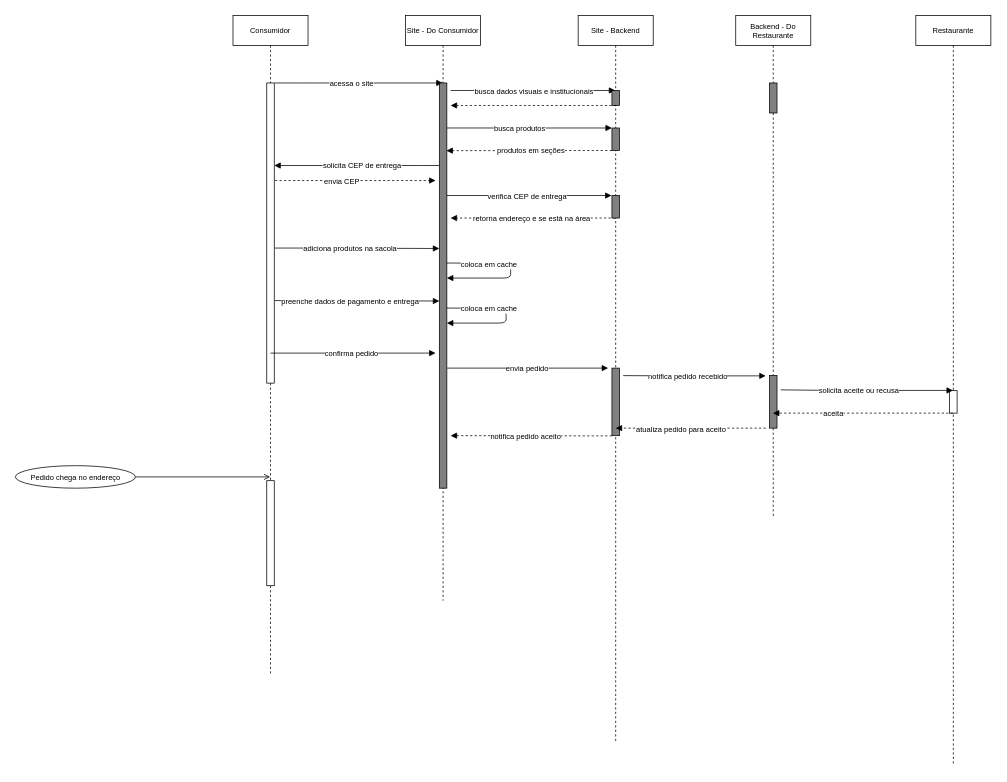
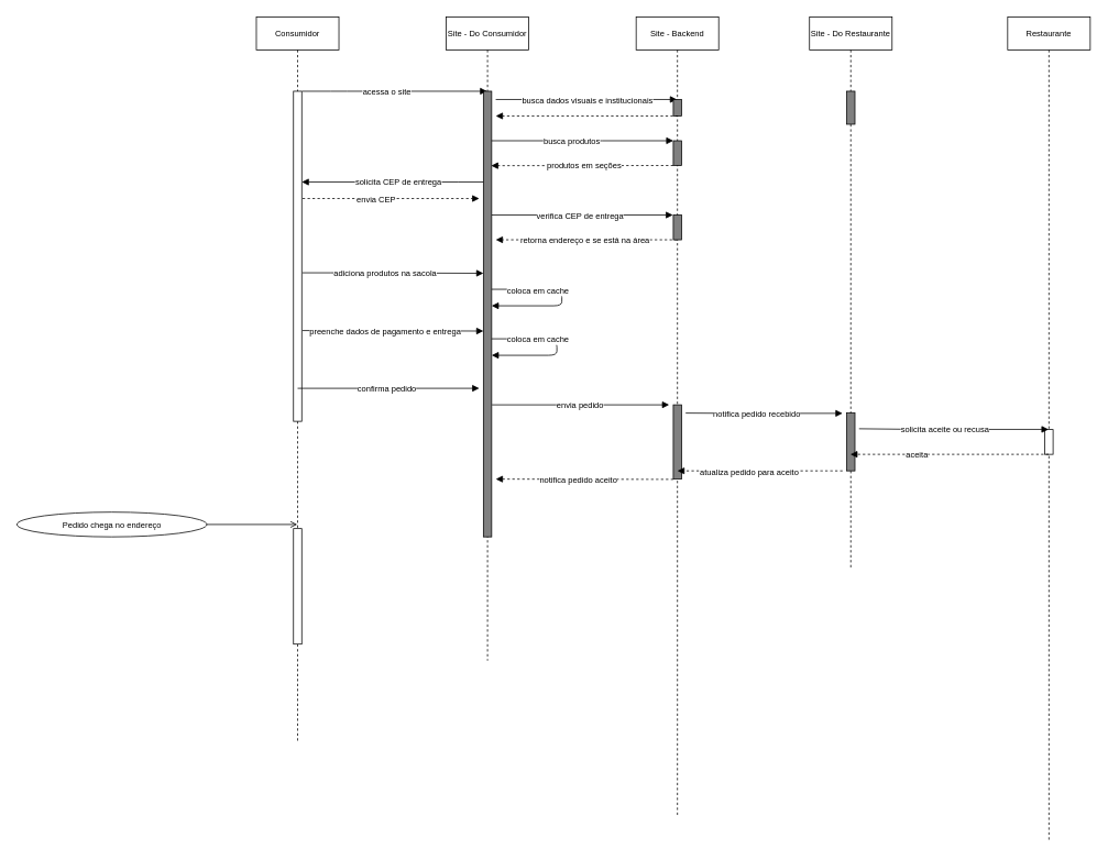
  <mxCell id="0" />
  <mxCell id="1" parent="0" />
  <mxCell id="2" value="" style="html=1;verticalAlign=bottom;labelBackgroundColor=none;endArrow=block;endFill=1;dashed=1;fontSize=10;" parent="1" source="30" edge="1"><mxGeometry width="160" relative="1" as="geometry"><mxPoint x="630" y="290" as="sourcePoint" /><mxPoint x="600" y="290" as="targetPoint" /><Array as="points"><mxPoint x="720" y="290" /></Array></mxGeometry></mxCell>
  <mxCell id="3" value="retorna endereço e se está na área" style="edgeLabel;html=1;align=center;verticalAlign=middle;resizable=0;points=[];fontSize=10;" parent="2" vertex="1" connectable="0"><mxGeometry x="0.017" y="-1" relative="1" as="geometry"><mxPoint as="offset" /></mxGeometry></mxCell>
  <mxCell id="4" value="" style="html=1;verticalAlign=bottom;labelBackgroundColor=none;endArrow=block;endFill=1;fontSize=10;" parent="1" edge="1"><mxGeometry width="160" relative="1" as="geometry"><mxPoint x="589.929" y="170" as="sourcePoint" /><mxPoint x="815" y="170" as="targetPoint" /><Array as="points"><mxPoint x="719.39" y="170" /></Array></mxGeometry></mxCell>
  <mxCell id="5" value="busca produtos" style="edgeLabel;html=1;align=center;verticalAlign=middle;resizable=0;points=[];fontSize=10;" parent="4" vertex="1" connectable="0"><mxGeometry x="-0.091" relative="1" as="geometry"><mxPoint as="offset" /></mxGeometry></mxCell>
  <mxCell id="6" value="Restaurante" style="shape=umlLifeline;perimeter=lifelinePerimeter;whiteSpace=wrap;html=1;container=1;collapsible=0;recursiveResize=0;outlineConnect=0;fontSize=10;" parent="1" vertex="1"><mxGeometry x="1220" y="20" width="100" height="1000" as="geometry" /></mxCell>
  <mxCell id="7" value="" style="html=1;points=[];perimeter=orthogonalPerimeter;fillColor=#FFFFFF;fontSize=10;" parent="6" vertex="1"><mxGeometry x="45" y="500" width="10" height="30" as="geometry" /></mxCell>
  <mxCell id="8" value="Consumidor" style="shape=umlLifeline;perimeter=lifelinePerimeter;whiteSpace=wrap;html=1;container=1;collapsible=0;recursiveResize=0;outlineConnect=0;fontSize=10;" parent="1" vertex="1"><mxGeometry x="310" y="20" width="100" height="880" as="geometry" /></mxCell>
  <mxCell id="9" value="" style="html=1;verticalAlign=bottom;labelBackgroundColor=none;endArrow=block;endFill=1;fontSize=10;dashed=1;" parent="8" edge="1"><mxGeometry width="160" relative="1" as="geometry"><mxPoint x="50" y="220" as="sourcePoint" /><mxPoint x="270" y="220" as="targetPoint" /></mxGeometry></mxCell>
  <mxCell id="10" value="envia CEP" style="edgeLabel;html=1;align=center;verticalAlign=middle;resizable=0;points=[];fontSize=10;" parent="9" vertex="1" connectable="0"><mxGeometry x="0.195" y="1" relative="1" as="geometry"><mxPoint x="-37" y="1" as="offset" /></mxGeometry></mxCell>
  <mxCell id="11" value="" style="html=1;points=[];perimeter=orthogonalPerimeter;fontSize=10;" parent="8" vertex="1"><mxGeometry x="45" y="90" width="10" height="400" as="geometry" /></mxCell>
  <mxCell id="12" value="" style="html=1;points=[];perimeter=orthogonalPerimeter;fontSize=10;" parent="8" vertex="1"><mxGeometry x="45" y="620" width="10" height="140" as="geometry" /></mxCell>
  <mxCell id="13" value="" style="html=1;verticalAlign=bottom;labelBackgroundColor=none;endArrow=block;endFill=1;fontSize=10;exitX=1.061;exitY=0;exitDx=0;exitDy=0;exitPerimeter=0;" parent="1" source="11" target="15" edge="1"><mxGeometry width="160" relative="1" as="geometry"><mxPoint x="360" y="110" as="sourcePoint" /><mxPoint x="520" y="170" as="targetPoint" /><Array as="points"><mxPoint x="410" y="110" /></Array></mxGeometry></mxCell>
  <mxCell id="14" value="acessa o site" style="edgeLabel;html=1;align=center;verticalAlign=middle;resizable=0;points=[];fontSize=10;" parent="13" vertex="1" connectable="0"><mxGeometry x="-0.091" relative="1" as="geometry"><mxPoint as="offset" /></mxGeometry></mxCell>
  <mxCell id="15" value="Site - Do Consumidor" style="shape=umlLifeline;perimeter=lifelinePerimeter;whiteSpace=wrap;html=1;container=1;collapsible=0;recursiveResize=0;outlineConnect=0;fontSize=10;" parent="1" vertex="1"><mxGeometry x="540" y="20" width="100" height="780" as="geometry" /></mxCell>
  <mxCell id="16" style="edgeStyle=none;html=1;fontSize=10;" parent="15" source="25" target="15" edge="1"><mxGeometry relative="1" as="geometry" /></mxCell>
  <mxCell id="17" value="" style="html=1;verticalAlign=bottom;labelBackgroundColor=none;endArrow=block;endFill=1;fontSize=10;" parent="15" target="30" edge="1"><mxGeometry width="160" relative="1" as="geometry"><mxPoint x="60" y="100" as="sourcePoint" /><mxPoint x="220" y="100" as="targetPoint" /></mxGeometry></mxCell>
  <mxCell id="18" value="busca dados visuais e institucionais" style="edgeLabel;html=1;align=center;verticalAlign=middle;resizable=0;points=[];fontSize=10;" parent="17" vertex="1" connectable="0"><mxGeometry x="-0.642" relative="1" as="geometry"><mxPoint x="71" as="offset" /></mxGeometry></mxCell>
  <mxCell id="19" value="" style="html=1;verticalAlign=bottom;labelBackgroundColor=none;endArrow=block;endFill=1;fontSize=10;" parent="15" edge="1"><mxGeometry width="160" relative="1" as="geometry"><mxPoint x="45" y="200" as="sourcePoint" /><mxPoint x="-174.976" y="200" as="targetPoint" /><Array as="points"><mxPoint x="5" y="200" /></Array></mxGeometry></mxCell>
  <mxCell id="20" value="solicita CEP de entrega" style="edgeLabel;html=1;align=center;verticalAlign=middle;resizable=0;points=[];fontSize=10;" parent="19" vertex="1" connectable="0"><mxGeometry x="-0.05" y="-1" relative="1" as="geometry"><mxPoint as="offset" /></mxGeometry></mxCell>
  <mxCell id="21" value="" style="html=1;verticalAlign=bottom;labelBackgroundColor=none;endArrow=block;endFill=1;fontSize=10;" parent="15" edge="1"><mxGeometry width="160" relative="1" as="geometry"><mxPoint x="55" y="240" as="sourcePoint" /><mxPoint x="274.5" y="240" as="targetPoint" /></mxGeometry></mxCell>
  <mxCell id="22" value="verifica CEP de entrega" style="edgeLabel;html=1;align=center;verticalAlign=middle;resizable=0;points=[];fontSize=10;" parent="21" vertex="1" connectable="0"><mxGeometry x="-0.132" y="-1" relative="1" as="geometry"><mxPoint x="11" y="-1" as="offset" /></mxGeometry></mxCell>
  <mxCell id="23" value="" style="html=1;verticalAlign=bottom;labelBackgroundColor=none;endArrow=block;endFill=1;fontSize=10;exitX=1.061;exitY=0;exitDx=0;exitDy=0;exitPerimeter=0;edgeStyle=orthogonalEdgeStyle;" parent="15" edge="1"><mxGeometry width="160" relative="1" as="geometry"><mxPoint x="55" y="330" as="sourcePoint" /><mxPoint x="55" y="350" as="targetPoint" /><Array as="points"><mxPoint x="140" y="330" /><mxPoint x="140" y="350" /></Array></mxGeometry></mxCell>
  <mxCell id="24" value="coloca em cache" style="edgeLabel;html=1;align=center;verticalAlign=middle;resizable=0;points=[];fontSize=10;" parent="23" vertex="1" connectable="0"><mxGeometry x="-0.091" relative="1" as="geometry"><mxPoint x="-30" as="offset" /></mxGeometry></mxCell>
  <mxCell id="25" value="" style="html=1;points=[];perimeter=orthogonalPerimeter;fillColor=#808080;fontSize=10;" parent="15" vertex="1"><mxGeometry x="45" y="90" width="10" height="540" as="geometry" /></mxCell>
  <mxCell id="26" value="" style="html=1;verticalAlign=bottom;labelBackgroundColor=none;endArrow=block;endFill=1;fontSize=10;entryX=-0.024;entryY=0.015;entryDx=0;entryDy=0;entryPerimeter=0;exitX=1.061;exitY=0;exitDx=0;exitDy=0;exitPerimeter=0;" parent="15" edge="1"><mxGeometry width="160" relative="1" as="geometry"><mxPoint x="-174.15" y="380.0" as="sourcePoint" /><mxPoint x="45.0" y="380.6" as="targetPoint" /><Array as="points"><mxPoint x="-129.76" y="380.0" /></Array></mxGeometry></mxCell>
  <mxCell id="27" value="preenche dados de pagamento e entrega" style="edgeLabel;html=1;align=center;verticalAlign=middle;resizable=0;points=[];fontSize=10;" parent="26" vertex="1" connectable="0"><mxGeometry x="-0.091" relative="1" as="geometry"><mxPoint as="offset" /></mxGeometry></mxCell>
  <mxCell id="28" value="" style="html=1;verticalAlign=bottom;labelBackgroundColor=none;endArrow=block;endFill=1;fontSize=10;edgeStyle=orthogonalEdgeStyle;" parent="15" edge="1"><mxGeometry width="160" relative="1" as="geometry"><mxPoint x="55" y="390" as="sourcePoint" /><mxPoint x="55" y="410" as="targetPoint" /><Array as="points"><mxPoint x="134" y="390" /><mxPoint x="134" y="410" /><mxPoint x="55" y="410" /></Array></mxGeometry></mxCell>
  <mxCell id="29" value="coloca em cache" style="edgeLabel;html=1;align=center;verticalAlign=middle;resizable=0;points=[];fontSize=10;" parent="28" vertex="1" connectable="0"><mxGeometry x="-0.091" relative="1" as="geometry"><mxPoint x="-24" y="-2" as="offset" /></mxGeometry></mxCell>
  <mxCell id="30" value="Site - Backend" style="shape=umlLifeline;perimeter=lifelinePerimeter;whiteSpace=wrap;html=1;container=1;collapsible=0;recursiveResize=0;outlineConnect=0;fontSize=10;" parent="1" vertex="1"><mxGeometry x="770" y="20" width="100" height="970" as="geometry" /></mxCell>
  <mxCell id="31" value="" style="html=1;points=[];perimeter=orthogonalPerimeter;fillColor=#808080;fontSize=10;" parent="30" vertex="1"><mxGeometry x="45" y="150" width="10" height="30" as="geometry" /></mxCell>
  <mxCell id="32" value="" style="html=1;points=[];perimeter=orthogonalPerimeter;fillColor=#808080;fontSize=10;" parent="30" vertex="1"><mxGeometry x="45" y="240" width="10" height="30" as="geometry" /></mxCell>
  <mxCell id="33" value="" style="html=1;points=[];perimeter=orthogonalPerimeter;fillColor=#808080;fontSize=10;" parent="30" vertex="1"><mxGeometry x="45" y="100" width="10" height="20" as="geometry" /></mxCell>
  <mxCell id="34" value="" style="html=1;verticalAlign=bottom;labelBackgroundColor=none;endArrow=block;endFill=1;dashed=1;exitX=0.06;exitY=0.99;exitDx=0;exitDy=0;exitPerimeter=0;" parent="30" edge="1"><mxGeometry width="160" relative="1" as="geometry"><mxPoint x="45" y="180.0" as="sourcePoint" /><mxPoint x="-175.6" y="180.2" as="targetPoint" /></mxGeometry></mxCell>
  <mxCell id="35" value="produtos em seções" style="edgeLabel;html=1;align=center;verticalAlign=middle;resizable=0;points=[];fontSize=10;" parent="34" vertex="1" connectable="0"><mxGeometry x="-0.152" y="-1" relative="1" as="geometry"><mxPoint x="-14" as="offset" /></mxGeometry></mxCell>
  <mxCell id="36" value="" style="html=1;verticalAlign=bottom;labelBackgroundColor=none;endArrow=block;endFill=1;fontSize=10;" parent="30" edge="1"><mxGeometry width="160" relative="1" as="geometry"><mxPoint x="-174.571" y="470" as="sourcePoint" /><mxPoint x="40" y="470" as="targetPoint" /><Array as="points"><mxPoint x="-84.5" y="470" /></Array></mxGeometry></mxCell>
  <mxCell id="37" value="envia pedido" style="edgeLabel;html=1;align=center;verticalAlign=middle;resizable=0;points=[];fontSize=10;" parent="36" vertex="1" connectable="0"><mxGeometry x="-0.453" y="-2" relative="1" as="geometry"><mxPoint x="47" y="-2" as="offset" /></mxGeometry></mxCell>
  <mxCell id="38" value="" style="html=1;points=[];perimeter=orthogonalPerimeter;fillColor=#808080;fontSize=10;" parent="30" vertex="1"><mxGeometry x="45" y="470" width="10" height="90" as="geometry" /></mxCell>
  <mxCell id="39" value="" style="html=1;verticalAlign=bottom;labelBackgroundColor=none;endArrow=block;endFill=1;dashed=1;fontSize=10;" parent="30" edge="1"><mxGeometry width="160" relative="1" as="geometry"><mxPoint x="250" y="550" as="sourcePoint" /><mxPoint x="50" y="550" as="targetPoint" /><Array as="points"><mxPoint x="230.33" y="550" /></Array></mxGeometry></mxCell>
  <mxCell id="40" value="atualiza pedido para aceito" style="edgeLabel;html=1;align=center;verticalAlign=middle;resizable=0;points=[];fontSize=10;" parent="39" vertex="1" connectable="0"><mxGeometry x="0.336" y="-1" relative="1" as="geometry"><mxPoint x="20" y="1" as="offset" /></mxGeometry></mxCell>
- <mxCell id="41" value="Backend - Do Restaurante" style="shape=umlLifeline;perimeter=lifelinePerimeter;whiteSpace=wrap;html=1;container=1;collapsible=0;recursiveResize=0;outlineConnect=0;fontSize=10;" parent="1" vertex="1"><mxGeometry x="980" y="20" width="100" height="670" as="geometry" /></mxCell>
+ <mxCell id="41" value="Site - Do Restaurante" style="shape=umlLifeline;perimeter=lifelinePerimeter;whiteSpace=wrap;html=1;container=1;collapsible=0;recursiveResize=0;outlineConnect=0;fontSize=10;" parent="1" vertex="1"><mxGeometry x="980" y="20" width="100" height="670" as="geometry" /></mxCell>
  <mxCell id="42" value="" style="html=1;points=[];perimeter=orthogonalPerimeter;fillColor=#808080;fontSize=10;" parent="41" vertex="1"><mxGeometry x="45" y="90" width="10" height="40" as="geometry" /></mxCell>
  <mxCell id="43" value="" style="html=1;points=[];perimeter=orthogonalPerimeter;fillColor=#808080;fontSize=10;" parent="41" vertex="1"><mxGeometry x="45" y="480" width="10" height="70" as="geometry" /></mxCell>
  <mxCell id="44" value="" style="html=1;verticalAlign=bottom;labelBackgroundColor=none;endArrow=block;endFill=1;dashed=1;exitX=0.06;exitY=0.99;exitDx=0;exitDy=0;exitPerimeter=0;" parent="1" edge="1"><mxGeometry width="160" relative="1" as="geometry"><mxPoint x="820.6" y="140" as="sourcePoint" /><mxPoint x="600" y="140" as="targetPoint" /></mxGeometry></mxCell>
  <mxCell id="45" value="" style="html=1;verticalAlign=bottom;labelBackgroundColor=none;endArrow=block;endFill=1;fontSize=10;entryX=-0.024;entryY=0.015;entryDx=0;entryDy=0;entryPerimeter=0;exitX=1.061;exitY=0;exitDx=0;exitDy=0;exitPerimeter=0;" parent="1" edge="1"><mxGeometry width="160" relative="1" as="geometry"><mxPoint x="365.85" y="330" as="sourcePoint" /><mxPoint x="585" y="330.6" as="targetPoint" /><Array as="points"><mxPoint x="410.24" y="330" /></Array></mxGeometry></mxCell>
  <mxCell id="46" value="adiciona produtos na sacola" style="edgeLabel;html=1;align=center;verticalAlign=middle;resizable=0;points=[];fontSize=10;" parent="45" vertex="1" connectable="0"><mxGeometry x="-0.091" relative="1" as="geometry"><mxPoint as="offset" /></mxGeometry></mxCell>
  <mxCell id="47" value="" style="html=1;verticalAlign=bottom;labelBackgroundColor=none;endArrow=block;endFill=1;fontSize=10;" parent="1" edge="1"><mxGeometry width="160" relative="1" as="geometry"><mxPoint x="360" y="470" as="sourcePoint" /><mxPoint x="580" y="470" as="targetPoint" /><Array as="points"><mxPoint x="450" y="470" /></Array></mxGeometry></mxCell>
  <mxCell id="48" value="confirma pedido" style="edgeLabel;html=1;align=center;verticalAlign=middle;resizable=0;points=[];fontSize=10;" parent="47" vertex="1" connectable="0"><mxGeometry x="-0.453" y="-2" relative="1" as="geometry"><mxPoint x="47" y="-2" as="offset" /></mxGeometry></mxCell>
  <mxCell id="49" value="" style="html=1;verticalAlign=bottom;labelBackgroundColor=none;endArrow=block;endFill=1;fontSize=10;" parent="1" edge="1"><mxGeometry width="160" relative="1" as="geometry"><mxPoint x="830" y="500" as="sourcePoint" /><mxPoint x="1020" y="500.34" as="targetPoint" /><Array as="points"><mxPoint x="900" y="500.34" /></Array></mxGeometry></mxCell>
  <mxCell id="50" value="notifica pedido recebido" style="edgeLabel;html=1;align=center;verticalAlign=middle;resizable=0;points=[];fontSize=10;" parent="49" vertex="1" connectable="0"><mxGeometry x="-0.092" relative="1" as="geometry"><mxPoint as="offset" /></mxGeometry></mxCell>
  <mxCell id="51" value="" style="html=1;verticalAlign=bottom;labelBackgroundColor=none;endArrow=block;endFill=1;fontSize=10;" parent="1" target="6" edge="1"><mxGeometry width="160" relative="1" as="geometry"><mxPoint x="1040" y="519" as="sourcePoint" /><mxPoint x="1230" y="519.77" as="targetPoint" /><Array as="points"><mxPoint x="1110" y="519.77" /></Array></mxGeometry></mxCell>
  <mxCell id="52" value="solicita aceite ou recusa" style="edgeLabel;html=1;align=center;verticalAlign=middle;resizable=0;points=[];fontSize=10;" parent="51" vertex="1" connectable="0"><mxGeometry x="-0.092" relative="1" as="geometry"><mxPoint as="offset" /></mxGeometry></mxCell>
  <mxCell id="53" value="" style="html=1;verticalAlign=bottom;labelBackgroundColor=none;endArrow=block;endFill=1;dashed=1;fontSize=10;" parent="1" source="6" target="41" edge="1"><mxGeometry width="160" relative="1" as="geometry"><mxPoint x="1210" y="550" as="sourcePoint" /><mxPoint x="1090" y="550" as="targetPoint" /><Array as="points"><mxPoint x="1240" y="550" /></Array></mxGeometry></mxCell>
  <mxCell id="54" value="aceita" style="edgeLabel;html=1;align=center;verticalAlign=middle;resizable=0;points=[];fontSize=10;" parent="53" vertex="1" connectable="0"><mxGeometry x="0.336" y="-1" relative="1" as="geometry"><mxPoint as="offset" /></mxGeometry></mxCell>
  <mxCell id="55" value="" style="html=1;verticalAlign=bottom;labelBackgroundColor=none;endArrow=block;endFill=1;dashed=1;fontSize=10;" parent="1" edge="1"><mxGeometry width="160" relative="1" as="geometry"><mxPoint x="815" y="580.31" as="sourcePoint" /><mxPoint x="600" y="580" as="targetPoint" /><Array as="points"><mxPoint x="785.5" y="580.31" /></Array></mxGeometry></mxCell>
  <mxCell id="56" value="notifica pedido aceito" style="edgeLabel;html=1;align=center;verticalAlign=middle;resizable=0;points=[];fontSize=10;" parent="55" vertex="1" connectable="0"><mxGeometry x="0.336" y="-1" relative="1" as="geometry"><mxPoint x="28" y="1" as="offset" /></mxGeometry></mxCell>
- <mxCell id="57" value="Pedido chega no endereço" style="ellipse;html=1;fontSize=10;fillColor=#FFFFFF;" parent="1" vertex="1"><mxGeometry x="20" y="620" width="160" height="30" as="geometry" /></mxCell>
+ <mxCell id="57" value="Pedido chega no endereço" style="ellipse;html=1;fontSize=10;fillColor=#FFFFFF;" parent="1" vertex="1"><mxGeometry x="20" y="620" width="230" height="30" as="geometry" /></mxCell>
  <mxCell id="58" value="" style="endArrow=open;html=1;rounded=0;align=center;verticalAlign=top;endFill=0;labelBackgroundColor=none;endSize=6;fontSize=10;" parent="1" source="57" target="8" edge="1"><mxGeometry relative="1" as="geometry"><mxPoint x="220" y="635" as="targetPoint" /></mxGeometry></mxCell>
